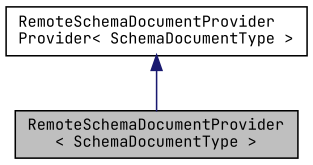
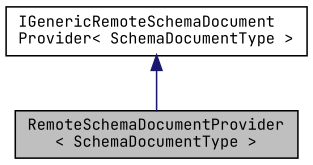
  digraph {
    fontname="JetBrains Mono"
    node [color=black fontname="JetBrains Mono" fontsize=10 shape=record style=filled]
    n1 [fillcolor=grey75 fontcolor=black height=0.2 label="RemoteSchemaDocumentProvider\l\< SchemaDocumentType \>" width=0.4]
-   n2 [fillcolor=white height=0.2 label="RemoteSchemaDocumentProvider\lProvider\< SchemaDocumentType \>" width=0.4]
+   n2 [fillcolor=white height=0.2 label="IGenericRemoteSchemaDocument\lProvider\< SchemaDocumentType \>" width=0.4]
    n2 -> n1 [color=midnightblue dir=back fontname="JetBrains Mono" fontsize=10 labelfontname=Helvetica labelfontsize=10 style=solid]
  }
